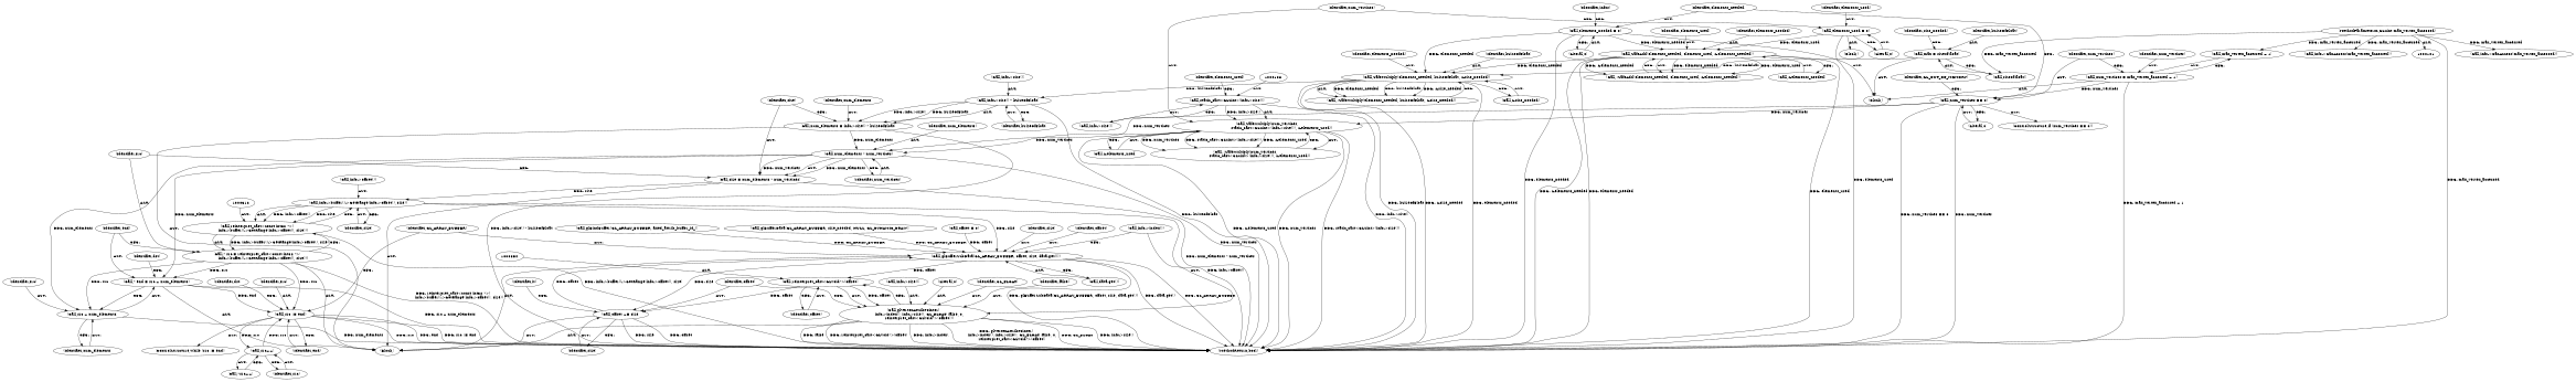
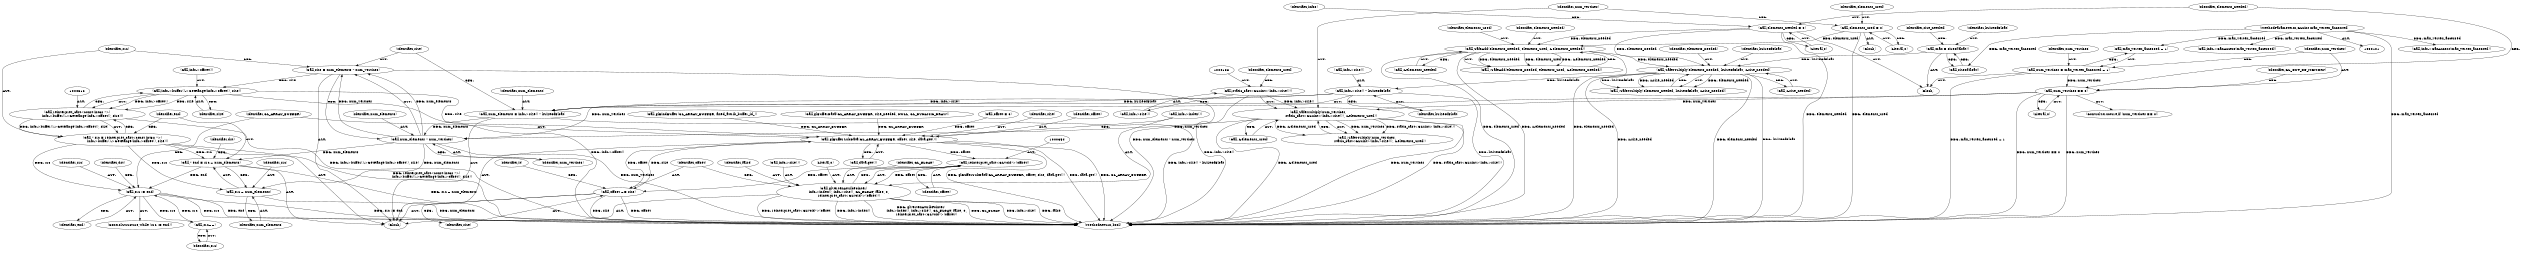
  digraph {
    n1 [label="(Call,size = num_elements * num_vertices)"]
    n2 [label="(Call,num_elements * num_vertices)"]
    n3 [label="(Call,info->buffer()->GetRange(info->offset(), size))"]
    n4 [label="(MethodReturn,bool)"]
    n5 [label="(Block,)"]
    n6 [label="(Call,* end = src + num_elements)"]
    n7 [label="(Call,src + num_elements)"]
    n8 [label="(Identifier,num_vertices)"]
    n9 [label="(Call,reinterpret_cast<const int32 *>(\n          info->buffer()->GetRange(info->offset(), size)))"]
    n10 [label="(Call,glBufferSubData(GL_ARRAY_BUFFER, offset, size, data.get()))"]
    n11 [label="(Identifier,size)"]
    n12 [label="(Call,src != end)"]
    n13 [label="(Identifier,num_elements)"]
    n14 [label="(Call,num_elements = info->size() * kSizeOfFloat)"]
    n15 [label="(Call,info->size() * kSizeOfFloat)"]
    n16 [label="(Identifier,kSizeOfFloat)"]
    n17 [label="(Call,SafeMultiply(elements_needed, kSizeOfFloat, &size_needed))"]
    n18 [label="(Call,&size_needed)"]
    n19 [label="(Call,!SafeMultiply(elements_needed, kSizeOfFloat, &size_needed))"]
    n20 [label="(Call,SafeAdd(elements_needed, elements_used, &elements_needed))"]
    n21 [label="(Call,&elements_needed)"]
    n22 [label="(Call,!SafeAdd(elements_needed, elements_used, &elements_needed))"]
    n23 [label="(Call,elements_needed = 0)"]
    n24 [label="(Block,)"]
    n25 [label="(Literal,0)"]
    n26 [label="(Call,elements_used = 0)"]
    n27 [label="(Block,)"]
    n28 [label="(Literal,0)"]
    n29 [label="(Call,max = sizeof(float))"]
    n30 [label="(Call,sizeof(float))"]
    n31 [label="(Call,SafeMultiply(num_vertices,\n                        static_cast<GLuint>(info->size()), &elements_used))"]
    n32 [label="(Call,&elements_used)"]
    n33 [label="(Call,!SafeMultiply(num_vertices,\n                        static_cast<GLuint>(info->size()), &elements_used))"]
    n34 [label="(Call,num_vertices == 0)"]
    n35 [label="(ControlStructure,if (num_vertices == 0))"]
    n36 [label="(Literal,0)"]
    n37 [label="(Call,num_vertices = max_vertex_accessed + 1)"]
    n38 [label="(Call,max_vertex_accessed + 1)"]
    n39 [label="(MethodParameterIn,GLuint max_vertex_accessed)"]
    n40 [label="(Call,info->CanAccess(max_vertex_accessed))"]
    n41 [label="(Call,info->CanAccess(max_vertex_accessed))"]
    1000101
    n43 [label="(Call,static_cast<GLuint>(info->size()))"]
    n44 [label="(Call,info->size())"]
    n45 [label="(Call,* src = reinterpret_cast<const int32 *>(\n          info->buffer()->GetRange(info->offset(), size)))"]
    n46 [label="(Call,reinterpret_cast<GLvoid*>(offset))"]
    n47 [label="(Call,offset += size)"]
    n48 [label="(Call,data.get())"]
    n49 [label="(Call,src++)"]
    n50 [label="(Identifier,end)"]
    n51 [label="(ControlStructure,while (src != end))"]
-   n52 [label="(Call,*src++)"]
    n53 [label="(Identifier,src)"]
    n54 [label="(Call,glVertexAttribPointer(\n          info->index(), info->size(), GL_FLOAT, false, 0,\n          reinterpret_cast<GLvoid*>(offset)))"]
    n55 [label="(Identifier,offset)"]
    n56 [label="(Identifier,size)"]
    n57 [label="(Call,glBufferData(GL_ARRAY_BUFFER, size_needed, NULL, GL_DYNAMIC_DRAW))"]
    n58 [label="(Identifier,offset)"]
    n59 [label="(Identifier,GL_OUT_OF_MEMORY)"]
    n60 [label="(Identifier,elements_used)"]
    n61 [label="(Identifier,num_elements)"]
    n62 [label="(Identifier,num_vertices)"]
    n63 [label="(Call,info->size())"]
    n64 [label="(Identifier,elements_needed)"]
    n65 [label="(Identifier,dst)"]
    n66 [label="(Identifier,elements_used)"]
    n67 [label="(Call,offset = 0)"]
    n68 [label="(Identifier,elements_needed)"]
    n69 [label="(Identifier,size)"]
    n70 [label="(Literal,0)"]
    n71 [label="(Identifier,size)"]
    n72 [label="(Identifier,GL_FLOAT)"]
    n73 [label="(Identifier,dst)"]
    n74 [label="(Identifier,num_elements)"]
    n75 [label="(Identifier,elements_needed)"]
    n76 [label="(Identifier,num_vertices)"]
    n77 [label="(Identifier,elements_used)"]
    n78 [label="(Identifier,GL_ARRAY_BUFFER)"]
    n79 [label="(Call,info->offset())"]
    n80 [label="(Identifier,size_needed)"]
    n81 [label="(Identifier,offset)"]
    n82 [label="(Identifier,end)"]
    n83 [label="(Identifier,false)"]
    n84 [label="(Call,info->size())"]
    n85 [label="(Identifier,src)"]
    n86 [label="(Call,info->index())"]
    n87 [label="(Identifier,kSizeOfFloat)"]
    n88 [label="(Identifier,num_vertices)"]
    n89 [label="(Identifier,infos)"]
    n90 [label="(Identifier,src)"]
    n91 [label="(Identifier,it)"]
    n92 [label="(Call,glBindBuffer(GL_ARRAY_BUFFER, fixed_attrib_buffer_id_))"]
    n93 [label="(Identifier,kSizeOfFloat)"]
    n94 [label="(Identifier,src)"]
    1000188
    1000312
    1000354
+   n1 -> n2 [label="CFG: "]
    n1 -> n3 [label="DDG: size"]
    n1 -> n4 [label="DDG: num_elements * num_vertices"]
    n1 -> n5 [label="AST: "]
    n2 -> n1 [label="AST: "]
    n2 -> n1 [label="DDG: num_elements"]
    n2 -> n1 [label="DDG: num_vertices"]
    n2 -> n4 [label="DDG: num_vertices"]
    n2 -> n6 [label="DDG: num_elements"]
    n2 -> n7 [label="DDG: num_elements"]
    n2 -> n8 [label="CFG: "]
    n3 -> n4 [label="DDG: info->offset()"]
    n3 -> n9 [label="AST: "]
    n3 -> n9 [label="DDG: info->offset()"]
    n3 -> n9 [label="DDG: size"]
    n3 -> n10 [label="DDG: size"]
    n3 -> n11 [label="CFG: "]
    n6 -> n4 [label="DDG: src + num_elements"]
    n6 -> n5 [label="AST: "]
    n6 -> n7 [label="CFG: "]
    n6 -> n12 [label="DDG: end"]
    n7 -> n4 [label="DDG: num_elements"]
    n7 -> n6 [label="AST: "]
    n7 -> n13 [label="CFG: "]
    n8 -> n2 [label="AST: "]
    n9 -> n3 [label="CFG: "]
    n9 -> n4 [label="DDG: info->buffer()->GetRange(info->offset(), size)"]
    n9 -> n45 [label="AST: "]
    n9 -> n45 [label="DDG: info->buffer()->GetRange(info->offset(), size)"]
    n10 -> n4 [label="DDG: GL_ARRAY_BUFFER"]
    n10 -> n4 [label="DDG: glBufferSubData(GL_ARRAY_BUFFER, offset, size, data.get())"]
    n10 -> n4 [label="DDG: data.get()"]
    n10 -> n5 [label="AST: "]
    n10 -> n46 [label="DDG: offset"]
    n10 -> n47 [label="DDG: size"]
    n10 -> n48 [label="CFG: "]
    n11 -> n3 [label="AST: "]
    n12 -> n4 [label="DDG: src"]
    n12 -> n4 [label="DDG: end"]
    n12 -> n4 [label="DDG: src != end"]
    n12 -> n49 [label="DDG: src"]
    n12 -> n50 [label="CFG: "]
    n12 -> n51 [label="AST: "]
    n13 -> n7 [label="AST: "]
    n14 -> n2 [label="DDG: num_elements"]
    n14 -> n4 [label="DDG: info->size() * kSizeOfFloat"]
    n14 -> n5 [label="AST: "]
    n15 -> n4 [label="DDG: kSizeOfFloat"]
    n15 -> n14 [label="AST: "]
    n15 -> n14 [label="DDG: info->size()"]
    n15 -> n14 [label="DDG: kSizeOfFloat"]
    n15 -> n16 [label="CFG: "]
    n16 -> n15 [label="AST: "]
    n17 -> n4 [label="DDG: &size_needed"]
    n17 -> n4 [label="DDG: elements_needed"]
    n17 -> n4 [label="DDG: kSizeOfFloat"]
    n17 -> n15 [label="DDG: kSizeOfFloat"]
    n17 -> n18 [label="CFG: "]
    n17 -> n19 [label="AST: "]
    n17 -> n19 [label="DDG: elements_needed"]
    n17 -> n19 [label="DDG: kSizeOfFloat"]
    n17 -> n19 [label="DDG: &size_needed"]
    n18 -> n17 [label="AST: "]
    n19 -> n17 [label="CFG: "]
    n20 -> n4 [label="DDG: elements_needed"]
    n20 -> n4 [label="DDG: elements_used"]
    n20 -> n4 [label="DDG: &elements_needed"]
    n20 -> n17 [label="DDG: elements_needed"]
    n20 -> n21 [label="CFG: "]
    n20 -> n22 [label="AST: "]
    n20 -> n22 [label="DDG: elements_needed"]
    n20 -> n22 [label="DDG: elements_used"]
    n20 -> n22 [label="DDG: &elements_needed"]
    n21 -> n20 [label="AST: "]
    n22 -> n20 [label="CFG: "]
    n23 -> n4 [label="DDG: elements_needed"]
    n23 -> n17 [label="DDG: elements_needed"]
    n23 -> n20 [label="DDG: elements_needed"]
    n23 -> n24 [label="AST: "]
    n23 -> n25 [label="CFG: "]
    n25 -> n23 [label="AST: "]
    n26 -> n4 [label="DDG: elements_used"]
    n26 -> n20 [label="DDG: elements_used"]
    n26 -> n27 [label="AST: "]
    n26 -> n28 [label="CFG: "]
    n28 -> n26 [label="AST: "]
    n29 -> n17 [label="DDG: kSizeOfFloat"]
    n29 -> n24 [label="AST: "]
    n29 -> n30 [label="CFG: "]
-   n30 -> n29 [label="AST: "]
+   n30 -> n29 [label="CFG: "]
    n31 -> n2 [label="DDG: num_vertices"]
    n31 -> n4 [label="DDG: num_vertices"]
    n31 -> n4 [label="DDG: static_cast<GLuint>(info->size())"]
    n31 -> n4 [label="DDG: &elements_used"]
    n31 -> n32 [label="CFG: "]
    n31 -> n33 [label="AST: "]
    n31 -> n33 [label="DDG: num_vertices"]
    n31 -> n33 [label="DDG: static_cast<GLuint>(info->size())"]
    n31 -> n33 [label="DDG: &elements_used"]
    n32 -> n31 [label="AST: "]
    n33 -> n31 [label="CFG: "]
    n34 -> n2 [label="DDG: num_vertices"]
    n34 -> n4 [label="DDG: num_vertices == 0"]
    n34 -> n4 [label="DDG: num_vertices"]
    n34 -> n31 [label="DDG: num_vertices"]
    n34 -> n35 [label="AST: "]
    n34 -> n36 [label="CFG: "]
    n36 -> n34 [label="AST: "]
    n37 -> n4 [label="DDG: max_vertex_accessed + 1"]
    n37 -> n24 [label="AST: "]
    n37 -> n34 [label="DDG: num_vertices"]
    n37 -> n38 [label="CFG: "]
    n38 -> n37 [label="AST: "]
    n39 -> n4 [label="DDG: max_vertex_accessed"]
    n39 -> n30 [label="DDG: max_vertex_accessed"]
    n39 -> n38 [label="DDG: max_vertex_accessed"]
    n39 -> n40 [label="DDG: max_vertex_accessed"]
    n39 -> n41 [label="DDG: max_vertex_accessed"]
    n39 -> 1000101 [label="AST: "]
    n43 -> n4 [label="DDG: info->size()"]
    n43 -> n31 [label="AST: "]
    n43 -> n31 [label="DDG: info->size()"]
    n43 -> n44 [label="CFG: "]
    n44 -> n43 [label="AST: "]
    n45 -> n4 [label="DDG: reinterpret_cast<const int32 *>(\n          info->buffer()->GetRange(info->offset(), size))"]
    n45 -> n5 [label="AST: "]
    n45 -> n6 [label="DDG: src"]
    n45 -> n7 [label="DDG: src"]
    n45 -> n9 [label="CFG: "]
    n45 -> n12 [label="DDG: src"]
    n46 -> n47 [label="DDG: offset"]
    n46 -> n54 [label="AST: "]
    n46 -> n54 [label="DDG: offset"]
    n46 -> n55 [label="CFG: "]
    n47 -> n4 [label="DDG: offset"]
    n47 -> n4 [label="DDG: size"]
    n47 -> n5 [label="AST: "]
    n47 -> n10 [label="DDG: offset"]
    n47 -> n56 [label="CFG: "]
    n48 -> n10 [label="AST: "]
    n49 -> n12 [label="DDG: src"]
-   n49 -> n52 [label="AST: "]
    n49 -> n53 [label="CFG: "]
    n50 -> n12 [label="AST: "]
-   n52 -> n49 [label="CFG: "]
    n53 -> n49 [label="AST: "]
    n54 -> n4 [label="DDG: info->size()"]
    n54 -> n4 [label="DDG: false"]
    n54 -> n4 [label="DDG: reinterpret_cast<GLvoid*>(offset)"]
    n54 -> n4 [label="DDG: info->index()"]
    n54 -> n4 [label="DDG: glVertexAttribPointer(\n          info->index(), info->size(), GL_FLOAT, false, 0,\n          reinterpret_cast<GLvoid*>(offset))"]
    n54 -> n4 [label="DDG: GL_FLOAT"]
    n54 -> n5 [label="AST: "]
    n54 -> n46 [label="CFG: "]
    n55 -> n46 [label="AST: "]
    n56 -> n47 [label="AST: "]
    n57 -> n10 [label="DDG: GL_ARRAY_BUFFER"]
    n58 -> n47 [label="AST: "]
    n58 -> n54 [label="CFG: "]
    n59 -> n34 [label="CFG: "]
    n60 -> n26 [label="AST: "]
    n61 -> n14 [label="AST: "]
    n62 -> n34 [label="AST: "]
    n62 -> n37 [label="CFG: "]
    n63 -> n15 [label="AST: "]
    n64 -> n20 [label="AST: "]
    n65 -> n6 [label="CFG: "]
    n66 -> n43 [label="CFG: "]
    n67 -> n10 [label="DDG: offset"]
    n68 -> n17 [label="AST: "]
    n69 -> n10 [label="AST: "]
    n70 -> n54 [label="AST: "]
    n71 -> n1 [label="AST: "]
    n71 -> n14 [label="CFG: "]
    n72 -> n54 [label="AST: "]
    n73 -> n12 [label="CFG: "]
    n74 -> n2 [label="AST: "]
    n75 -> n23 [label="AST: "]
    n75 -> n34 [label="CFG: "]
    n76 -> n26 [label="CFG: "]
    n76 -> n31 [label="AST: "]
    n77 -> n20 [label="AST: "]
    n78 -> n10 [label="AST: "]
    n78 -> n12 [label="CFG: "]
    n79 -> n3 [label="AST: "]
    n80 -> n29 [label="CFG: "]
    n81 -> n10 [label="AST: "]
    n82 -> n6 [label="AST: "]
    n82 -> n45 [label="CFG: "]
    n83 -> n54 [label="AST: "]
    n84 -> n54 [label="AST: "]
    n85 -> n7 [label="AST: "]
    n86 -> n10 [label="CFG: "]
    n86 -> n54 [label="AST: "]
    n87 -> n17 [label="AST: "]
    n88 -> n37 [label="AST: "]
    n89 -> n23 [label="CFG: "]
    n90 -> n12 [label="AST: "]
    n91 -> n47 [label="CFG: "]
    n92 -> n10 [label="DDG: GL_ARRAY_BUFFER"]
    n93 -> n29 [label="AST: "]
    n94 -> n1 [label="CFG: "]
    n94 -> n45 [label="AST: "]
    1000188 -> n43 [label="AST: "]
    1000312 -> n9 [label="AST: "]
    1000354 -> n46 [label="AST: "]
  }
